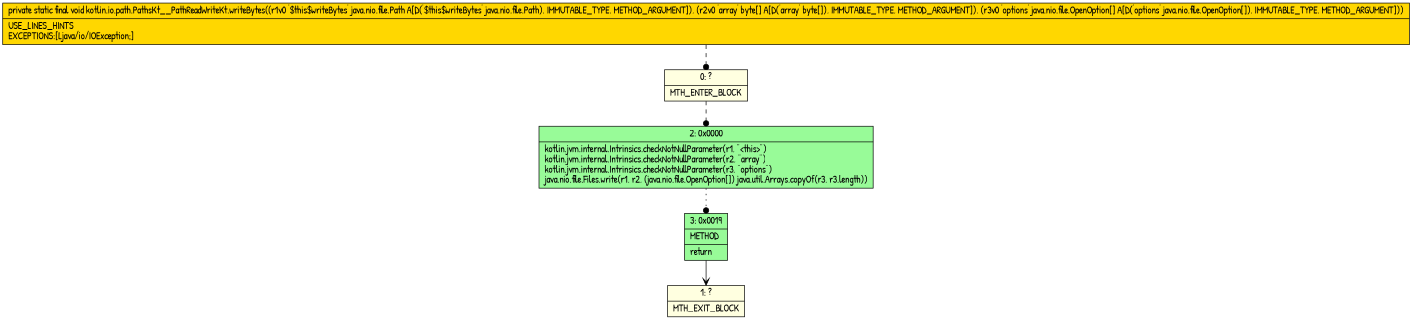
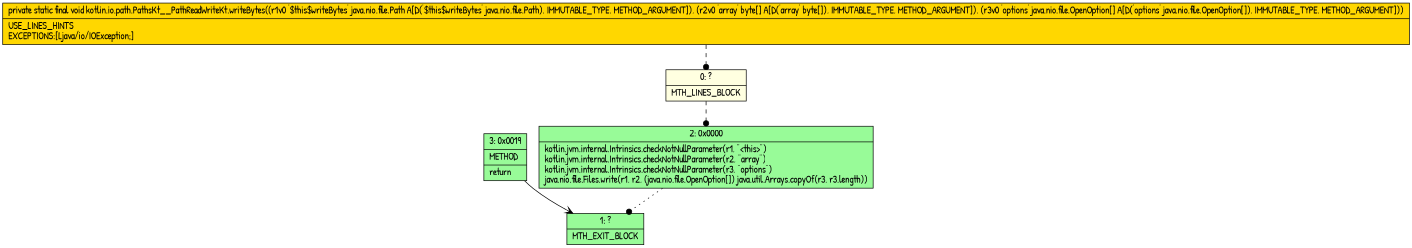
  digraph {
    fontname="Patrick Hand"
    node [fillcolor=lightyellow fontname="Patrick Hand" shape=record style=filled]
    edge [arrowhead=dot fontname="Patrick Hand" style=dashed]
-   n1 [label="{0\:\ ?|MTH_ENTER_BLOCK\l}"]
+   n1 [label="{0\:\ ?|MTH_LINES_BLOCK\l}"]
    n2 [fillcolor=palegreen label="{2\:\ 0x0000|kotlin.jvm.internal.Intrinsics.checkNotNullParameter(r1, \"\<this\>\")\lkotlin.jvm.internal.Intrinsics.checkNotNullParameter(r2, \"array\")\lkotlin.jvm.internal.Intrinsics.checkNotNullParameter(r3, \"options\")\ljava.nio.file.Files.write(r1, r2, (java.nio.file.OpenOption[]) java.util.Arrays.copyOf(r3, r3.length))\l}"]
    n3 [fillcolor=palegreen label="{3\:\ 0x0019|METHOD\l|return\l}"]
-   n4 [label="{1\:\ ?|MTH_EXIT_BLOCK\l}"]
+   n4 [fillcolor=palegreen label="{1\:\ ?|MTH_EXIT_BLOCK\l}"]
    n5 [fillcolor=gold label="{private static final void kotlin.io.path.PathsKt__PathReadWriteKt.writeBytes((r1v0 '$this$writeBytes' java.nio.file.Path A[D('$this$writeBytes' java.nio.file.Path), IMMUTABLE_TYPE, METHOD_ARGUMENT]), (r2v0 'array' byte[] A[D('array' byte[]), IMMUTABLE_TYPE, METHOD_ARGUMENT]), (r3v0 'options' java.nio.file.OpenOption[] A[D('options' java.nio.file.OpenOption[]), IMMUTABLE_TYPE, METHOD_ARGUMENT]))  | USE_LINES_HINTS\lEXCEPTIONS:[Ljava\/io\/IOException;]\l}"]
    n1 -> n2
-   n2 -> n3 [style=dotted]
+   n2 -> n4 [style=dotted]
    n3 -> n4 [arrowhead=vee style=solid]
    n5 -> n1
  }
